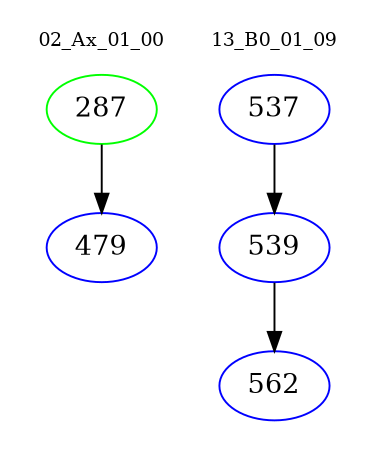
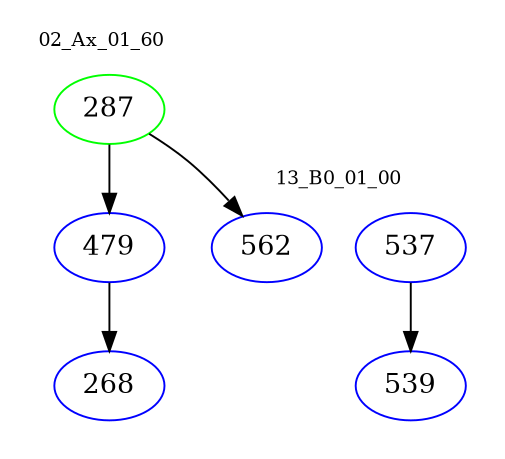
  digraph {
    node [color=blue]
    edge [color=black]
    n1 [color=green label=287]
    n2 [label=479]
+   n3 [label=268]
    n4 [label=537]
    n5 [label=539]
    n6 [label=562]
    subgraph cluster_1 {
      color=white
      fontsize=10
-     label="02_Ax_01_00"
+     label="02_Ax_01_60"
      n1
      n2
+     n3
    }
    subgraph cluster_2 {
      color=white
      fontsize=10
-     label="13_B0_01_09"
+     label="13_B0_01_00"
      n4
      n5
      n6
    }
    n1 -> n2
+   n2 -> n3
    n4 -> n5
-   n5 -> n6
+   n1 -> n6
  }
